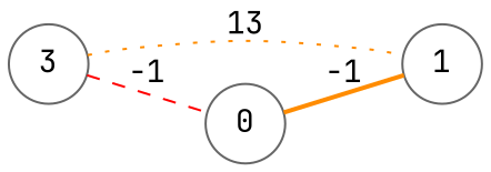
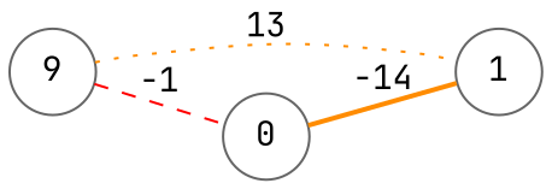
  graph {
    fontname="JetBrains Mono"
    rankdir=LR
    node [color=gray40 fontname="JetBrains Mono" shape=circle]
    edge [color=darkorange fontname="JetBrains Mono"]
-   3
+   3 [label=9]
    1
    n3 [label=0]
    3 -- 1 [label=13 style=dotted]
    3 -- n3 [color=red label=-1 style=dashed]
-   n3 -- 1 [label=-1 style=bold]
+   n3 -- 1 [label=-14 style=bold]
  }
